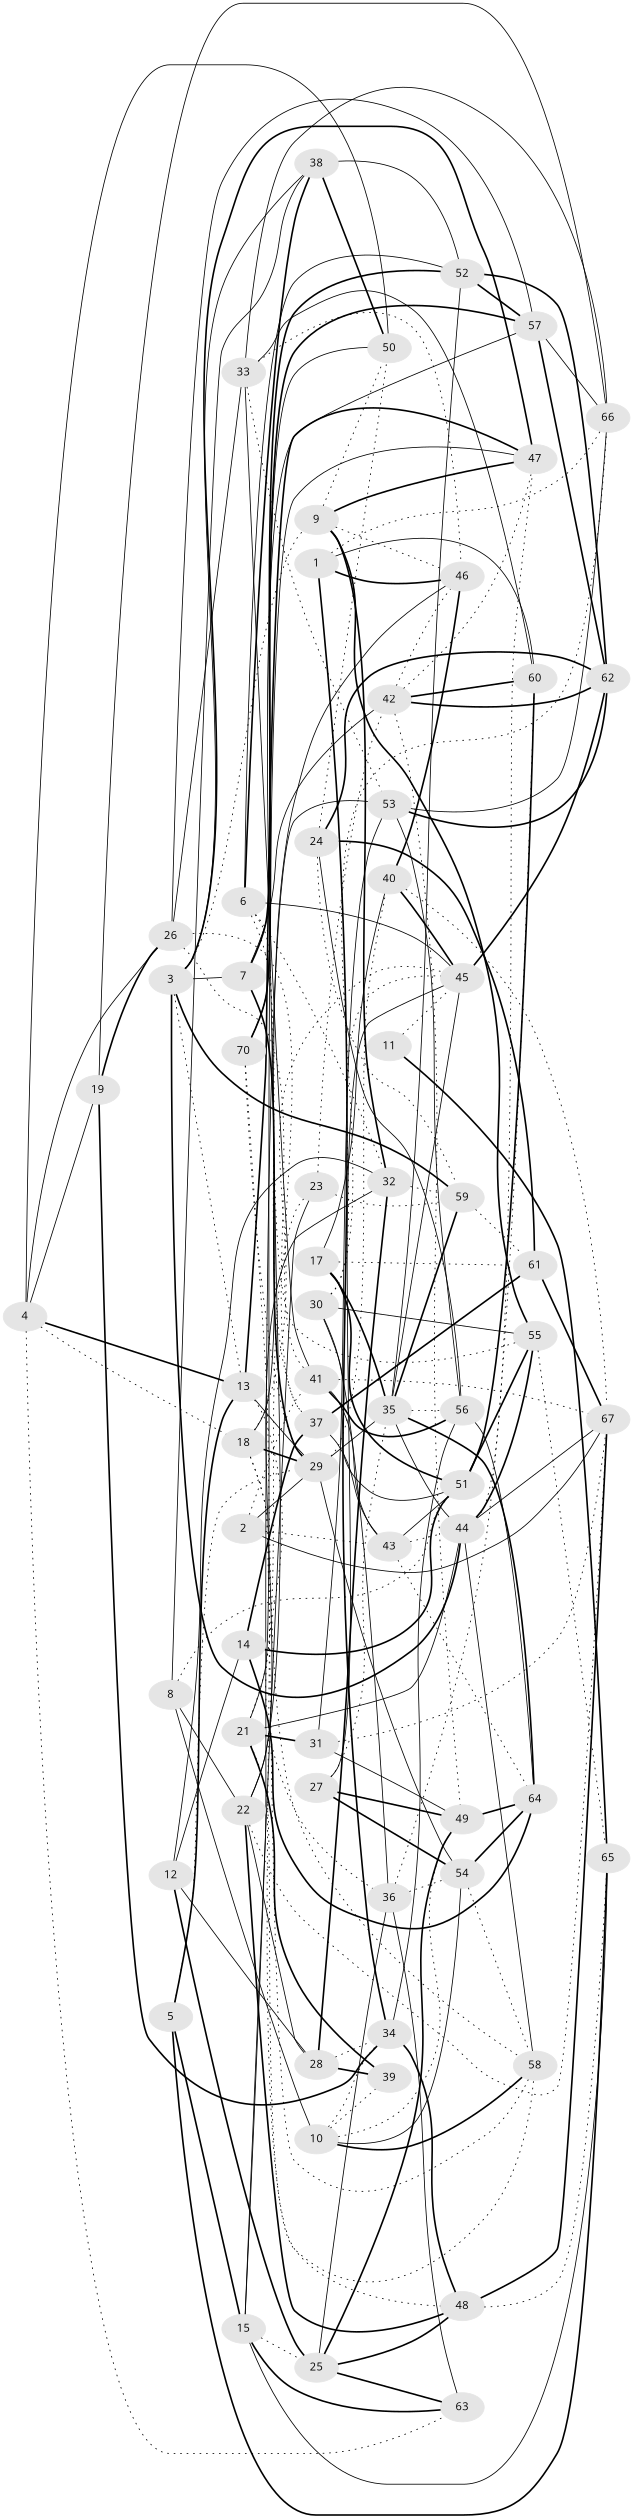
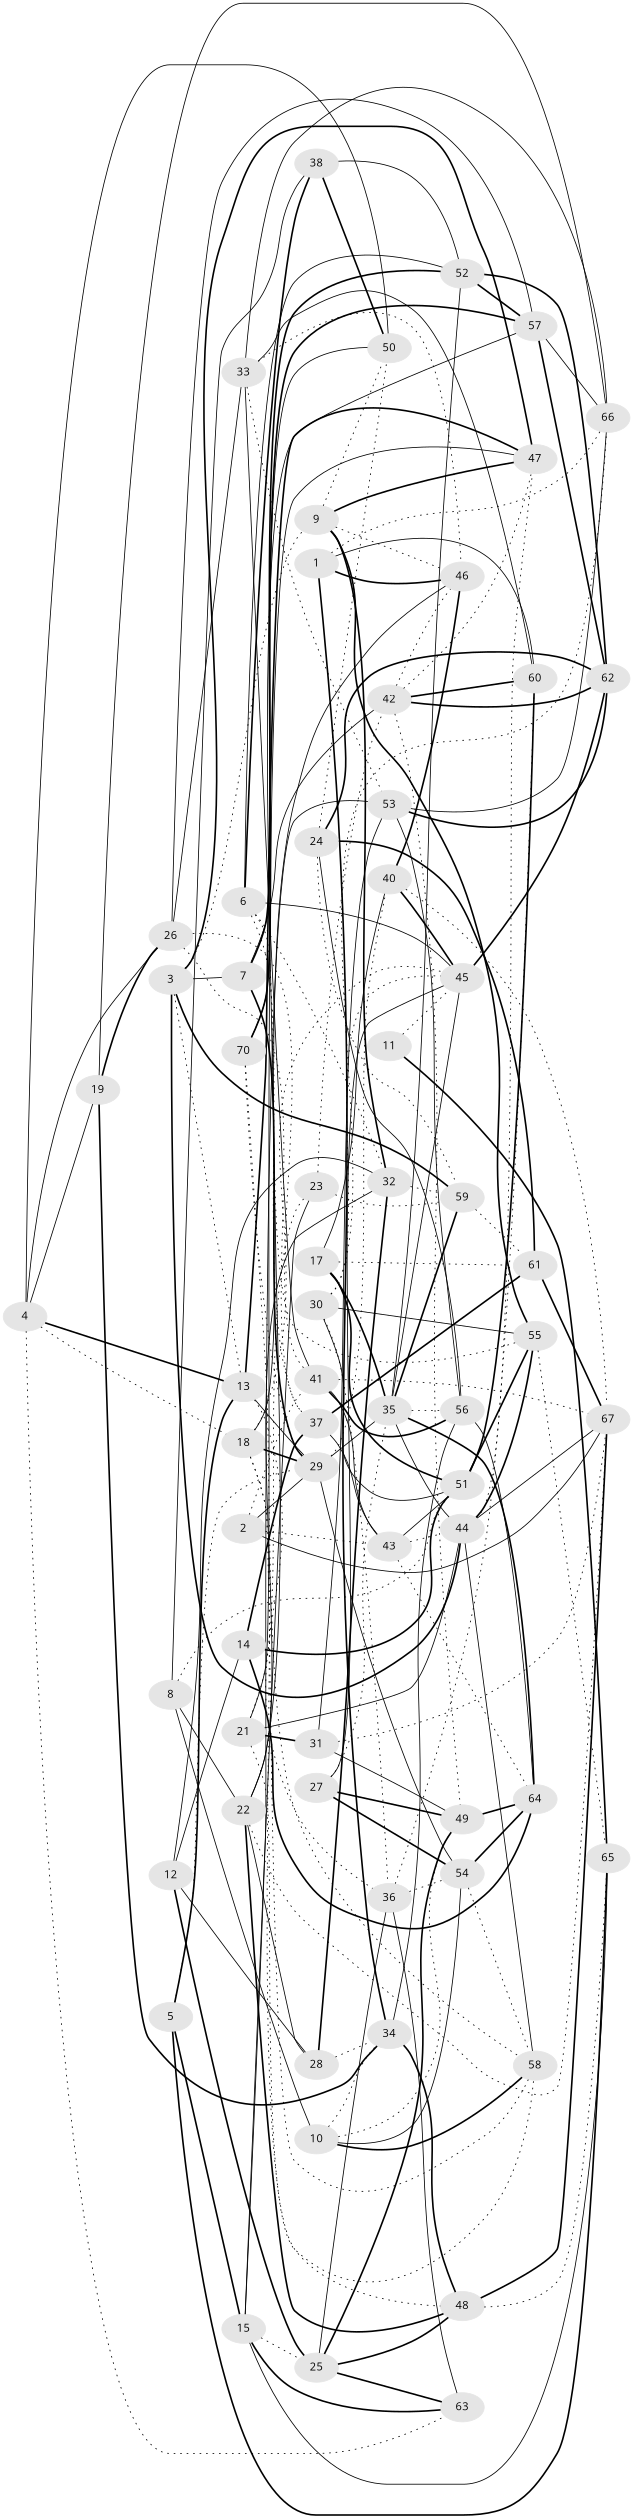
  graph {
    fontname="Open Sans"
    rankdir=LR
    node [color=gray90 fontname="Open Sans" style=filled]
    edge [fontname="Open Sans" style=bold weight=1.0]
    1
    34
    46
    60
    66
    48
    56
    2
    29
    41
    43
    67
    54
    35
    40
    44
    51
    64
    3
    7
    9
    13
    38
    47
    59
    52
    42
    50
    32
    55
    36
    58
    61
    4
    18
    19
    26
    63
    45
    57
    37
    33
    5
    15
    65
    25
    23
    53
    6
    62
    49
    8
    10
    22
-   39
    28
    11
    12
    14
    27
    17
    n62 [label=70]
    21
    31
    24
    30
    1 -- 34
    1 -- 46
    1 -- 60 [style=solid]
    1 -- 66 [style=dotted]
    34 -- 48
    34 -- 56 [style=solid]
    48 -- 67
    48 -- 65 [style=dotted]
    56 -- 64 [style=solid]
    2 -- 29 [style=solid]
    2 -- 41 [style=dotted]
    2 -- 43 [style=dotted]
    2 -- 67 [style=solid]
    29 -- 54 [style=solid]
    29 -- 35 [style=solid]
    29 -- 40 [style=dotted]
    41 -- 56
    41 -- 43 [style=solid]
    41 -- 67 [style=dotted]
    43 -- 44 [style=dotted]
    43 -- 51 [style=solid]
    43 -- 64 [style=dotted]
    54 -- 64
    54 -- 58 [style=dotted]
    35 -- 56 [style=dotted]
    35 -- 44 [style=solid]
    35 -- 64
    35 -- 59
    35 -- 52 [style=solid]
    35 -- 45 [style=solid]
    40 -- 46
    40 -- 67 [style=dotted weight=2.0]
    40 -- 45
    44 -- 67 [style=solid]
    44 -- 47 [style=dotted]
    44 -- 55
    44 -- 58 [style=solid]
    51 -- 60 [weight=2.0]
    51 -- 55
    3 -- 44
    3 -- 7 [style=solid]
    3 -- 9 [style=dotted]
    3 -- 13 [style=dotted]
-   3 -- 38 [style=solid weight=2.0]
    3 -- 47
    3 -- 59
    7 -- 29
    7 -- 52
    7 -- 42 [style=solid]
    9 -- 46 [style=dotted]
    9 -- 47
    9 -- 50 [style=dotted]
    9 -- 32
    9 -- 55
    13 -- 29 [style=solid]
    13 -- 47
    13 -- 36 [style=dotted]
    38 -- 52 [style=solid]
    38 -- 50
    59 -- 61 [style=dotted]
    52 -- 57
    52 -- 62
    42 -- 46 [style=dotted]
    42 -- 60
    42 -- 47 [style=dotted]
    42 -- 62
    42 -- 49 [style=dotted]
    32 -- 59 [style=dotted]
    55 -- 65 [style=dotted]
    36 -- 60 [style=dotted]
    36 -- 54 [style=dotted]
    36 -- 63 [style=solid]
    61 -- 67 [weight=2.0]
    4 -- 13
    4 -- 50 [style=solid]
    4 -- 18 [style=dotted]
    4 -- 19 [style=solid]
    4 -- 26 [style=solid]
    4 -- 63 [style=dotted]
    18 -- 48 [style=dotted]
    18 -- 29
    18 -- 58 [style=dotted]
    18 -- 45 [style=dotted]
    18 -- 57 [style=solid]
    19 -- 34
    19 -- 66 [style=solid]
    19 -- 26
    26 -- 41 [style=dotted]
    26 -- 57 [style=solid]
    26 -- 37 [style=dotted]
    26 -- 33 [style=solid]
    45 -- 62
    57 -- 66 [style=solid]
    57 -- 62
    37 -- 43 [style=solid]
    37 -- 61
    33 -- 46 [style=dotted]
    33 -- 60 [style=solid]
    33 -- 66 [style=solid]
    33 -- 41 [style=solid]
    33 -- 53 [style=dotted]
    5 -- 29 [style=dotted]
    5 -- 13
    5 -- 15
    5 -- 65
    15 -- 63
    15 -- 65 [style=solid]
    15 -- 25 [style=dotted]
    15 -- 23 [style=solid]
    15 -- 53 [style=solid]
    25 -- 48
    25 -- 36 [style=solid]
    25 -- 63
    25 -- 49
    23 -- 59 [style=dotted]
    23 -- 42 [style=dotted]
    53 -- 66 [style=solid]
    53 -- 56 [style=solid]
    53 -- 62
    6 -- 38
    6 -- 52 [style=solid]
    6 -- 32 [style=dotted]
    6 -- 55 [style=dotted]
    6 -- 45 [style=solid]
    6 -- 37 [style=dotted]
    49 -- 64
    8 -- 51 [style=dotted]
    8 -- 38 [style=solid]
    8 -- 10 [style=solid]
    8 -- 22 [style=solid]
    10 -- 34 [style=dotted]
    10 -- 54 [style=solid]
    10 -- 58
    10 -- 49 [style=dotted]
-   10 -- 39 [style=dotted]
    22 -- 46 [style=solid]
    22 -- 48
    22 -- 67 [style=dotted]
    22 -- 32 [style=solid]
    22 -- 28 [style=solid]
    28 -- 34 [style=dotted]
    28 -- 32
-   28 -- 39 [weight=2.0]
    11 -- 45 [style=dotted weight=2.0]
    11 -- 65 [weight=2.0]
    12 -- 32 [style=solid]
    12 -- 25
    12 -- 28 [style=solid]
    12 -- 14 [style=solid]
    14 -- 51
    14 -- 64
    14 -- 37 [weight=2.0]
    27 -- 54
    27 -- 35 [style=dotted weight=2.0]
    27 -- 45 [style=solid]
    27 -- 49
    17 -- 35
    17 -- 40 [style=solid]
    17 -- 51
    17 -- 61 [style=dotted]
    n62 -- 29 [style=dotted]
    n62 -- 50 [style=solid]
    n62 -- 58 [style=dotted]
    n62 -- 57
    21 -- 44 [style=solid]
    21 -- 47 [style=solid]
    21 -- 58 [style=dotted]
    21 -- 23 [style=dotted]
-   21 -- 39
    21 -- 31
    31 -- 67 [style=dotted]
    31 -- 53 [style=solid]
    31 -- 49 [style=solid]
    24 -- 56 [style=solid]
    24 -- 59 [style=dotted]
    24 -- 50 [style=dotted weight=2.0]
    24 -- 61
    24 -- 62
    30 -- 66 [style=dotted]
    30 -- 51 [style=solid]
    30 -- 55 [style=solid]
-   30 -- 36 [style=solid]
+   30 -- 36 [style=dotted]
    30 -- 45 [style=dotted weight=2.0]
  }
